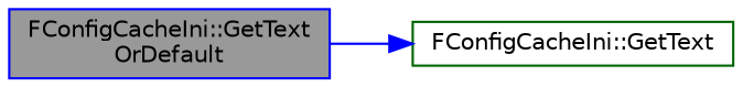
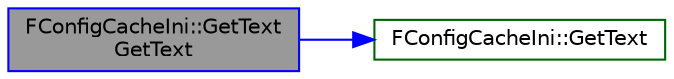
  digraph {
    rankdir=LR
    node [fontname=Helvetica fontsize=10 shape=box style=filled]
-   n1 [color=blue fillcolor=grey60 fontcolor=black height=0.2 label="FConfigCacheIni::GetText\lOrDefault" width=0.4]
+   n1 [color=blue fillcolor=grey60 fontcolor=black height=0.2 label="FConfigCacheIni::GetText\lGetText" width=0.4]
    n2 [color=darkgreen fillcolor=white height=0.2 label="FConfigCacheIni::GetText" width=0.4]
    n1 -> n2 [color=blue fontname=Helvetica fontsize=10 labelfontname=Helvetica labelfontsize=10 style=solid]
  }
